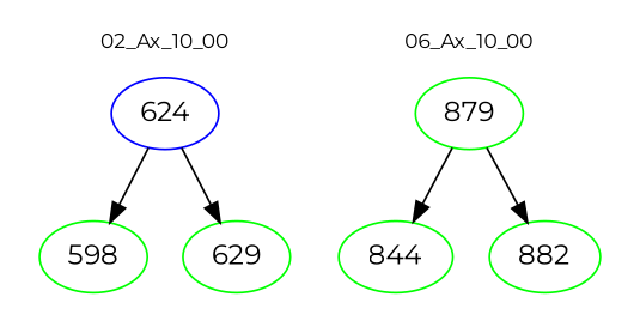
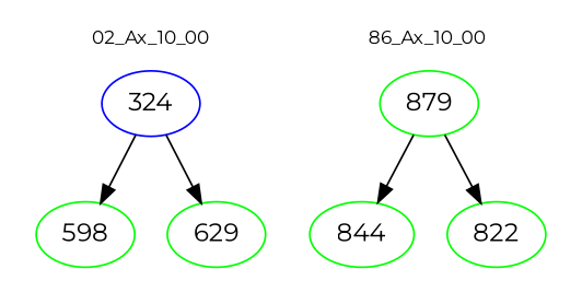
  digraph {
    fontname=Montserrat
    node [color=green fontname=Montserrat]
    edge [color=black fontname=Montserrat]
-   n1 [color=blue label=624]
+   n1 [color=blue label=324]
    n2 [label=598]
    n3 [label=629]
    n4 [label=879]
    n5 [label=844]
-   n6 [label=882]
+   n6 [label=822]
    subgraph cluster_1 {
      color=white
      fontsize=10
      label="02_Ax_10_00"
      n1
      n2
      n3
    }
    subgraph cluster_2 {
      color=white
      fontsize=10
-     label="06_Ax_10_00"
+     label="86_Ax_10_00"
      n4
      n5
      n6
    }
    n1 -> n2
    n1 -> n3
    n4 -> n5
    n4 -> n6
  }
